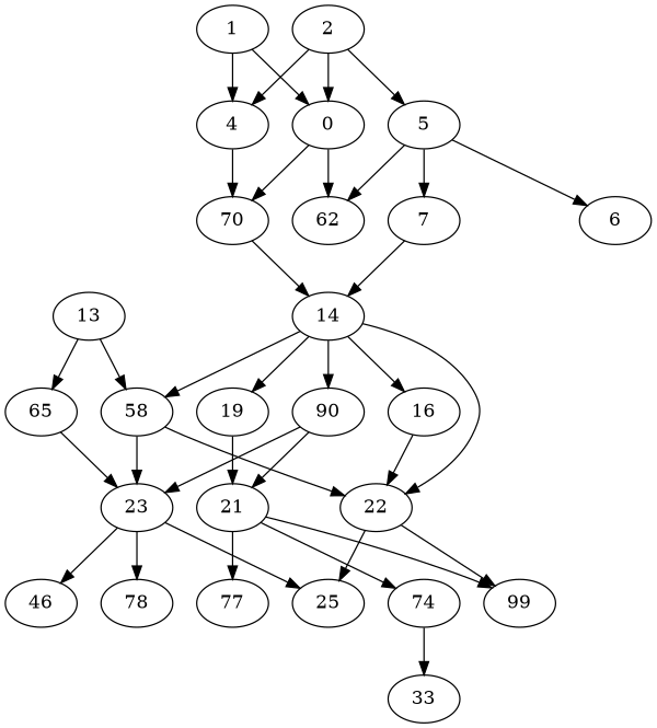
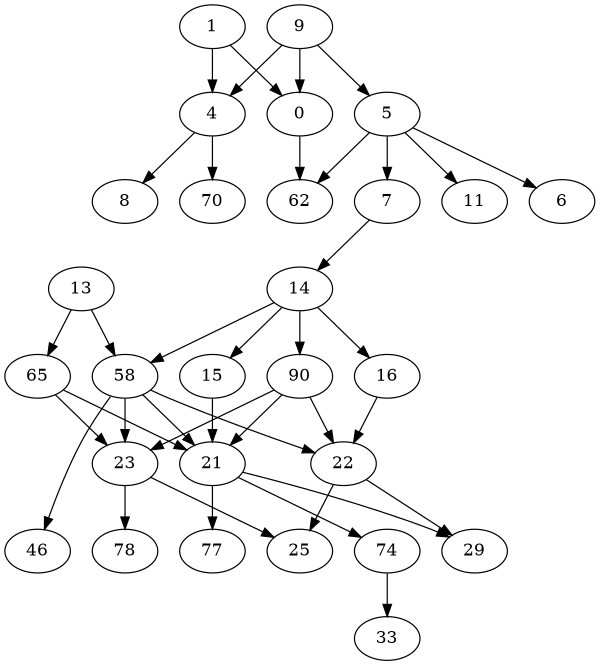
  digraph {
    node [alpha=0.14]
    1 [alpha=0.05 expect_size=47311872]
    n2 [expect_size=19016704 label=0]
    4 [alpha=0.04 expect_size=8328192]
    n4 [alpha=0.19 expect_size=14846976 label=70]
    n5 [alpha=0.10 expect_size=11995136 label=62]
+   8 [alpha=0.03 expect_size=8506368]
    5 [alpha=0.18 expect_size=32946176]
+   11 [expect_size=46623744]
    6 [alpha=0.12 expect_size=30960640]
    7 [alpha=0.02 expect_size=14681088]
    14 [alpha=0.01 expect_size=34385920]
-   2 [alpha=0.15 expect_size=7878656]
+   2 [alpha=0.15 expect_size=7878656 label=9]
    n13 [alpha=0.08 expect_size=23934976 label=58]
    16 [alpha=0.03 expect_size=39463936]
-   19 [alpha=0.13 expect_size=31725568]
+   19 [alpha=0.13 expect_size=31725568 label=15]
    n16 [alpha=0.01 expect_size=42194944 label=90]
    13 [alpha=0.19 expect_size=48139264]
    n18 [alpha=0.15 expect_size=43544576 label=65]
    21 [alpha=0.07 expect_size=38712320]
    23 [alpha=0.07 expect_size=47588352]
    22 [expect_size=24459264]
    n22 [alpha=0.01 expect_size=46178304 label=74]
    n23 [alpha=0.04 expect_size=42798080 label=77]
-   29 [alpha=0.15 expect_size=17854464 label=99]
+   29 [alpha=0.15 expect_size=17854464]
    25 [alpha=0.07 expect_size=48966656]
    n26 [alpha=0.03 expect_size=36794368 label=46]
    n27 [alpha=0.06 expect_size=45970432 label=78]
    n28 [alpha=0.08 expect_size=48440320 label=33]
    1 -> n2
    1 -> 4
-   n2 -> n4
    n2 -> n5
    4 -> n4
-   n4 -> 14
+   4 -> 8
    5 -> n5
+   5 -> 11
    5 -> 6
    5 -> 7
    7 -> 14
    14 -> n13
    14 -> 16
    14 -> 19
    14 -> n16
    2 -> n2
    2 -> 4
    2 -> 5
+   n13 -> 21
    n13 -> 23
    n13 -> 22
    16 -> 22
    19 -> 21
    n16 -> 21
    n16 -> 23
-   14 -> 22
+   n16 -> 22
    13 -> n13
    13 -> n18
+   n18 -> 21
    n18 -> 23
    21 -> n22
    21 -> n23
    21 -> 29
    23 -> 25
-   23 -> n26
+   n13 -> n26
    23 -> n27
    22 -> 29
    22 -> 25
    n22 -> n28
  }
